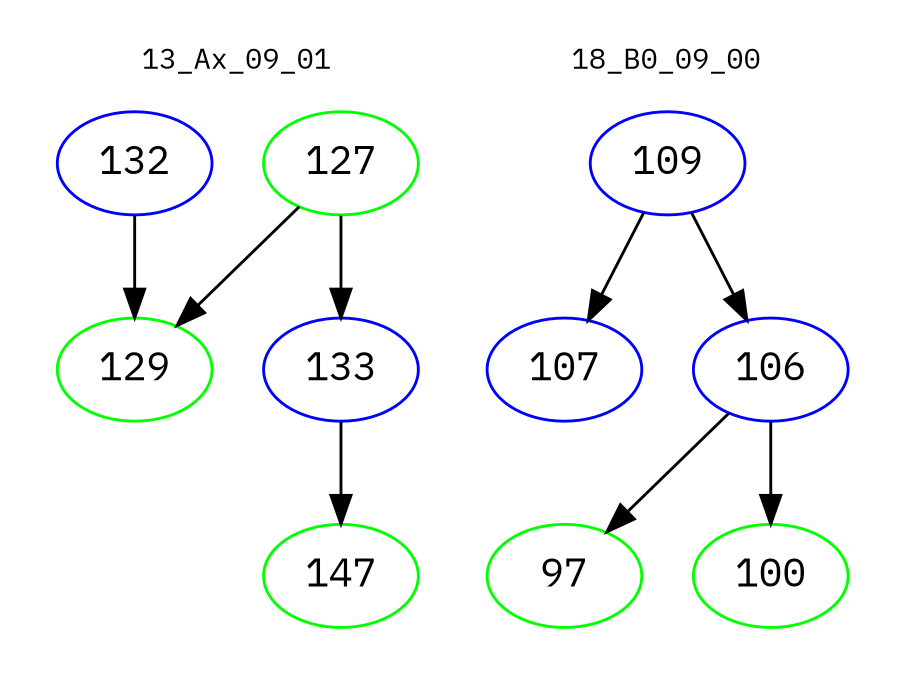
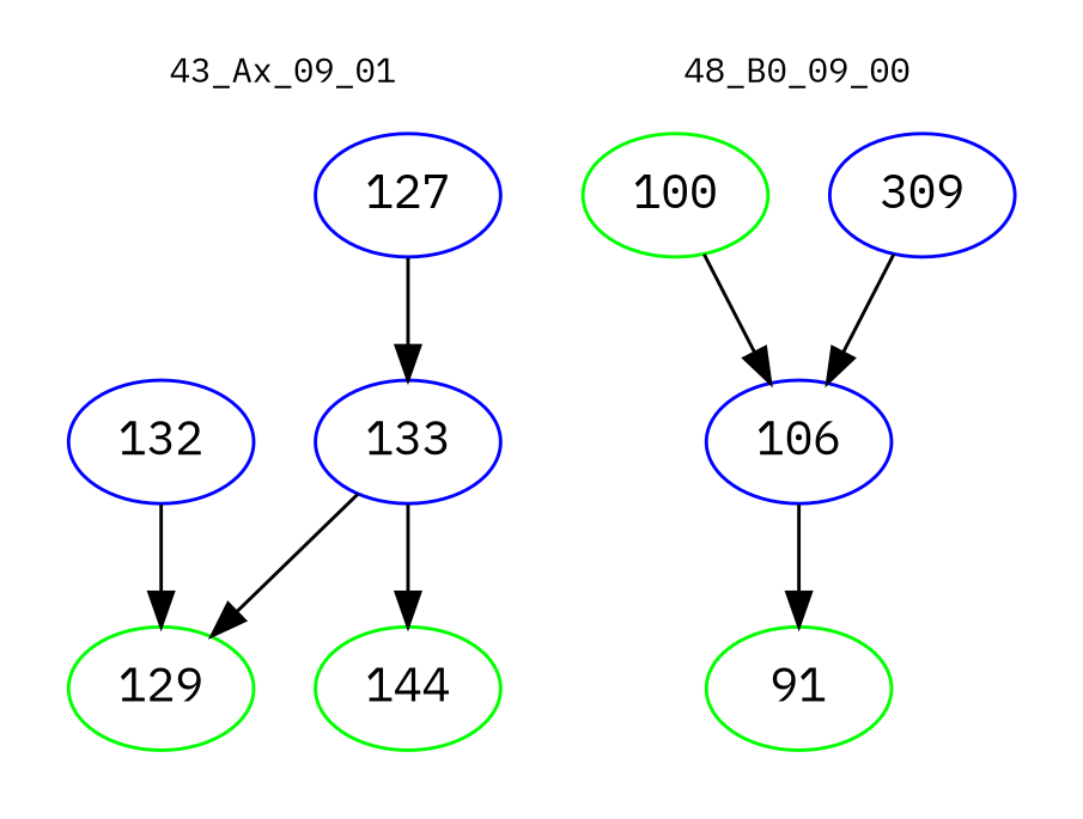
  digraph {
    fontname="IBM Plex Mono"
    node [color=blue fontname="IBM Plex Mono"]
    edge [color=black fontname="IBM Plex Mono"]
-   n1 [color=green label=127]
+   n1 [label=127]
    n2 [color=green label=129]
    n3 [label=133]
    n4 [label=132]
-   n5 [color=green label=147]
-   n6 [label=109]
-   n7 [label=107]
+   n5 [color=green label=144]
+   n6 [label=309]
    n8 [label=106]
-   n9 [color=green label=97]
+   n9 [color=green label=91]
    n10 [color=green label=100]
    subgraph cluster_1 {
      color=white
      fontsize=10
-     label="13_Ax_09_01"
+     label="43_Ax_09_01"
      n1
      n2
      n3
      n4
      n5
    }
    subgraph cluster_2 {
      color=white
      fontsize=10
-     label="18_B0_09_00"
+     label="48_B0_09_00"
      n6
-     n7
      n8
      n9
      n10
    }
-   n1 -> n2
+   n3 -> n2
    n1 -> n3
    n3 -> n5
    n4 -> n2
-   n6 -> n7
    n6 -> n8
    n8 -> n9
-   n8 -> n10
+   n10 -> n8
  }
